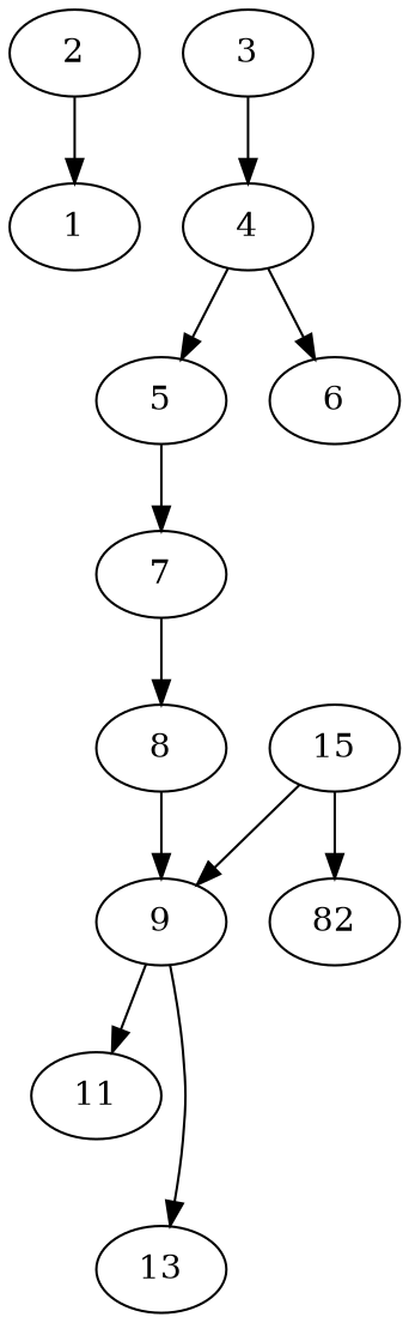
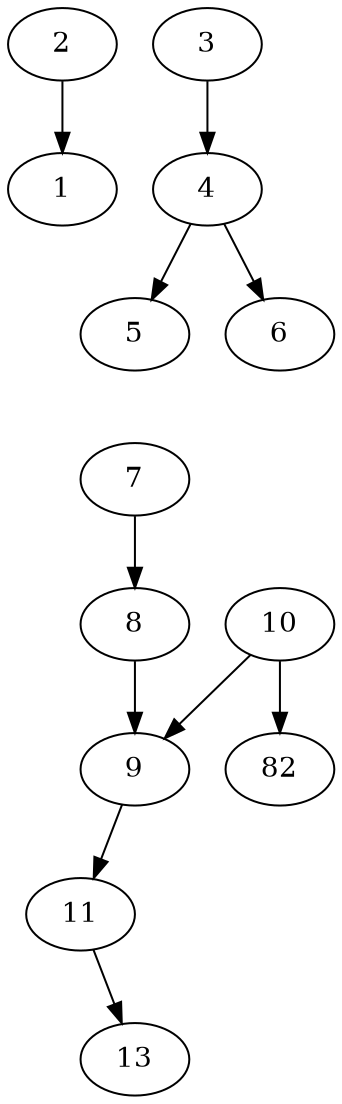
  digraph {
    node [alpha=0.17]
    1 [alpha=0.09 expect_size=5355245283924272]
    2 [alpha=0.07 expect_size=67605953581054]
    3 [alpha=0.05 expect_size=1016199491235086336]
    4 [alpha=0.19 expect_size=3084300127360253952]
    5 [expect_size=199189374249336]
    6 [alpha=0.14 expect_size=5514549098316077]
    7 [expect_size=4363381866607952]
    8 [expect_size=1131185813288124416]
    9 [expect_size=7472932867445858]
    11 [alpha=0.03 expect_size=279021725750919168]
-   10 [alpha=0.10 expect_size=3901743687465435136 label=15]
+   10 [alpha=0.10 expect_size=3901743687465435136]
    n12 [alpha=0.06 expect_size=188450367856616 label=82]
    13 [alpha=0.00 expect_size=384795644981360]
    2 -> 1
    3 -> 4
    4 -> 5
    4 -> 6
-   5 -> 7
    7 -> 8
    8 -> 9
    9 -> 11
-   9 -> 13
+   11 -> 13
    10 -> 9
    10 -> n12
  }
